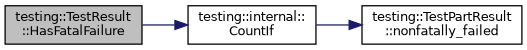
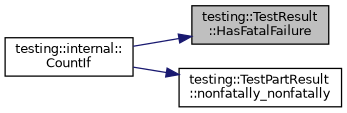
  digraph {
    rankdir=LR
    node [color=black fillcolor=white fontname=Helvetica fontsize=10 shape=record style=filled]
    edge [color=midnightblue fontname=Helvetica fontsize=10 labelfontname=Helvetica labelfontsize=10 style=solid]
    n1 [fillcolor=grey75 fontcolor=black height=0.2 label="testing::TestResult\l::HasFatalFailure" width=0.4]
    n2 [height=0.2 label="testing::internal::\lCountIf" width=0.4]
-   n3 [height=0.2 label="testing::TestPartResult\l::nonfatally_failed" width=0.4]
-   n1 -> n2
+   n3 [height=0.2 label="testing::TestPartResult\l::nonfatally_nonfatally" width=0.4]
+   n2 -> n1
    n2 -> n3
  }
